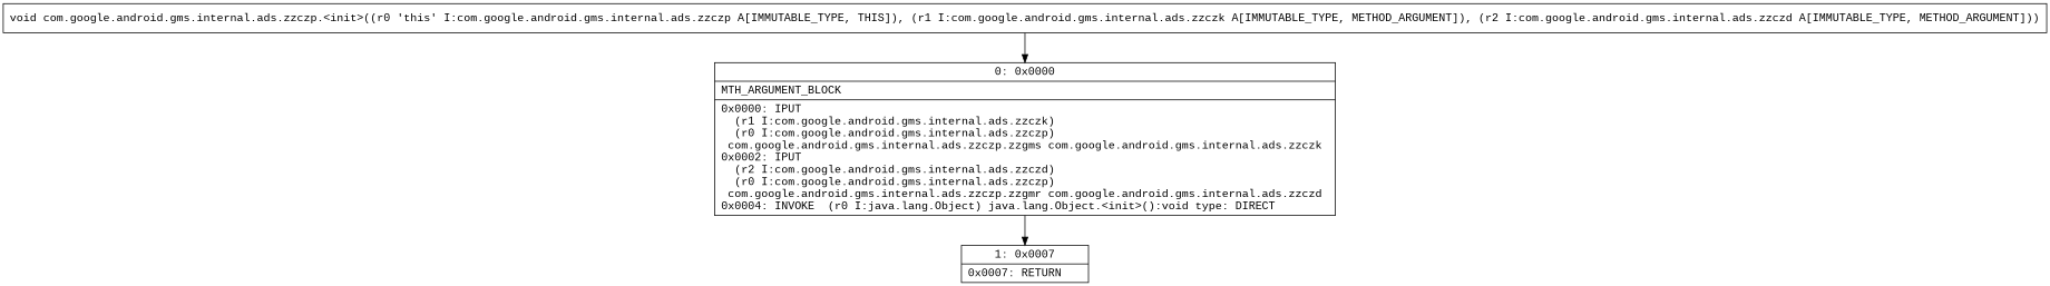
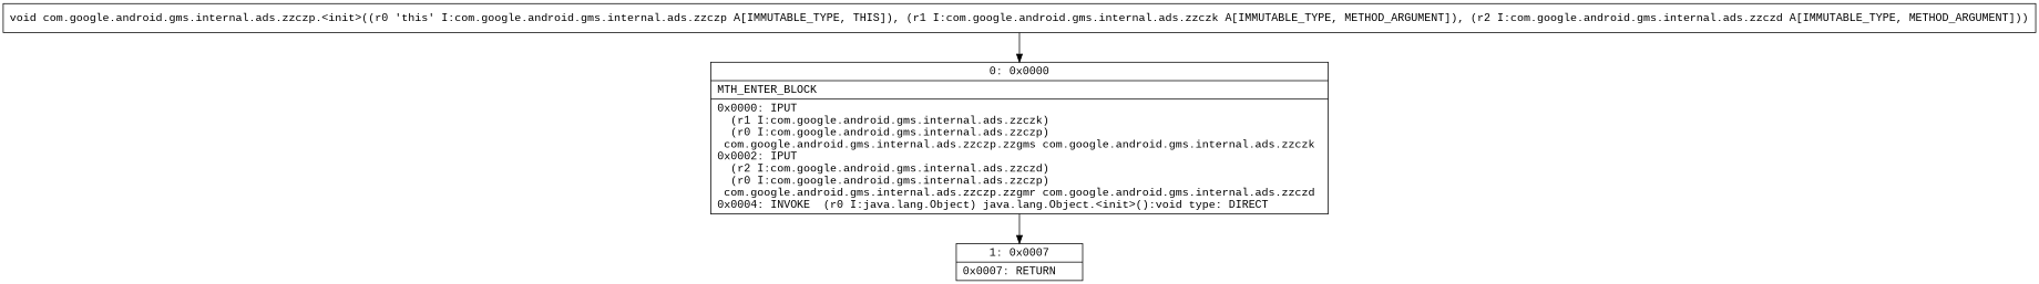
  digraph {
    fontname="Liberation Mono"
    node [shape=record fontname="Liberation Mono"]
    edge [fontname="Liberation Mono"]
-   n1 [label="{0\:\ 0x0000|MTH_ARGUMENT_BLOCK\l|0x0000: IPUT  \l  (r1 I:com.google.android.gms.internal.ads.zzczk)\l  (r0 I:com.google.android.gms.internal.ads.zzczp)\l com.google.android.gms.internal.ads.zzczp.zzgms com.google.android.gms.internal.ads.zzczk \l0x0002: IPUT  \l  (r2 I:com.google.android.gms.internal.ads.zzczd)\l  (r0 I:com.google.android.gms.internal.ads.zzczp)\l com.google.android.gms.internal.ads.zzczp.zzgmr com.google.android.gms.internal.ads.zzczd \l0x0004: INVOKE  (r0 I:java.lang.Object) java.lang.Object.\<init\>():void type: DIRECT \l}"]
+   n1 [label="{0\:\ 0x0000|MTH_ENTER_BLOCK\l|0x0000: IPUT  \l  (r1 I:com.google.android.gms.internal.ads.zzczk)\l  (r0 I:com.google.android.gms.internal.ads.zzczp)\l com.google.android.gms.internal.ads.zzczp.zzgms com.google.android.gms.internal.ads.zzczk \l0x0002: IPUT  \l  (r2 I:com.google.android.gms.internal.ads.zzczd)\l  (r0 I:com.google.android.gms.internal.ads.zzczp)\l com.google.android.gms.internal.ads.zzczp.zzgmr com.google.android.gms.internal.ads.zzczd \l0x0004: INVOKE  (r0 I:java.lang.Object) java.lang.Object.\<init\>():void type: DIRECT \l}"]
    n2 [label="{1\:\ 0x0007|0x0007: RETURN   \l}"]
    n3 [label="{void com.google.android.gms.internal.ads.zzczp.\<init\>((r0 'this' I:com.google.android.gms.internal.ads.zzczp A[IMMUTABLE_TYPE, THIS]), (r1 I:com.google.android.gms.internal.ads.zzczk A[IMMUTABLE_TYPE, METHOD_ARGUMENT]), (r2 I:com.google.android.gms.internal.ads.zzczd A[IMMUTABLE_TYPE, METHOD_ARGUMENT])) }"]
    n1 -> n2
    n3 -> n1
  }
